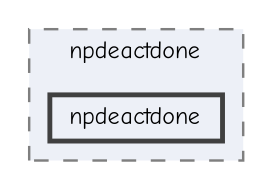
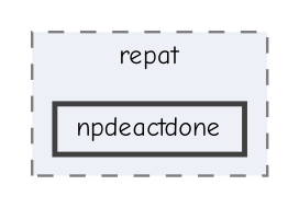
  digraph {
    compound=true
    fontname="Comic Neue"
    n1 [color=grey25 fillcolor="#edf0f7" fontname="Comic Neue" fontsize=10 height=0.2 label=npdeactdone shape=box style="filled,bold" width=0.4]
    subgraph cluster_1 {
      bgcolor="#edf0f7"
      fontsize=10
-     label=npdeactdone
+     label=repat
      pencolor=grey50
      style="filled,dashed"
      n1
    }
  }
